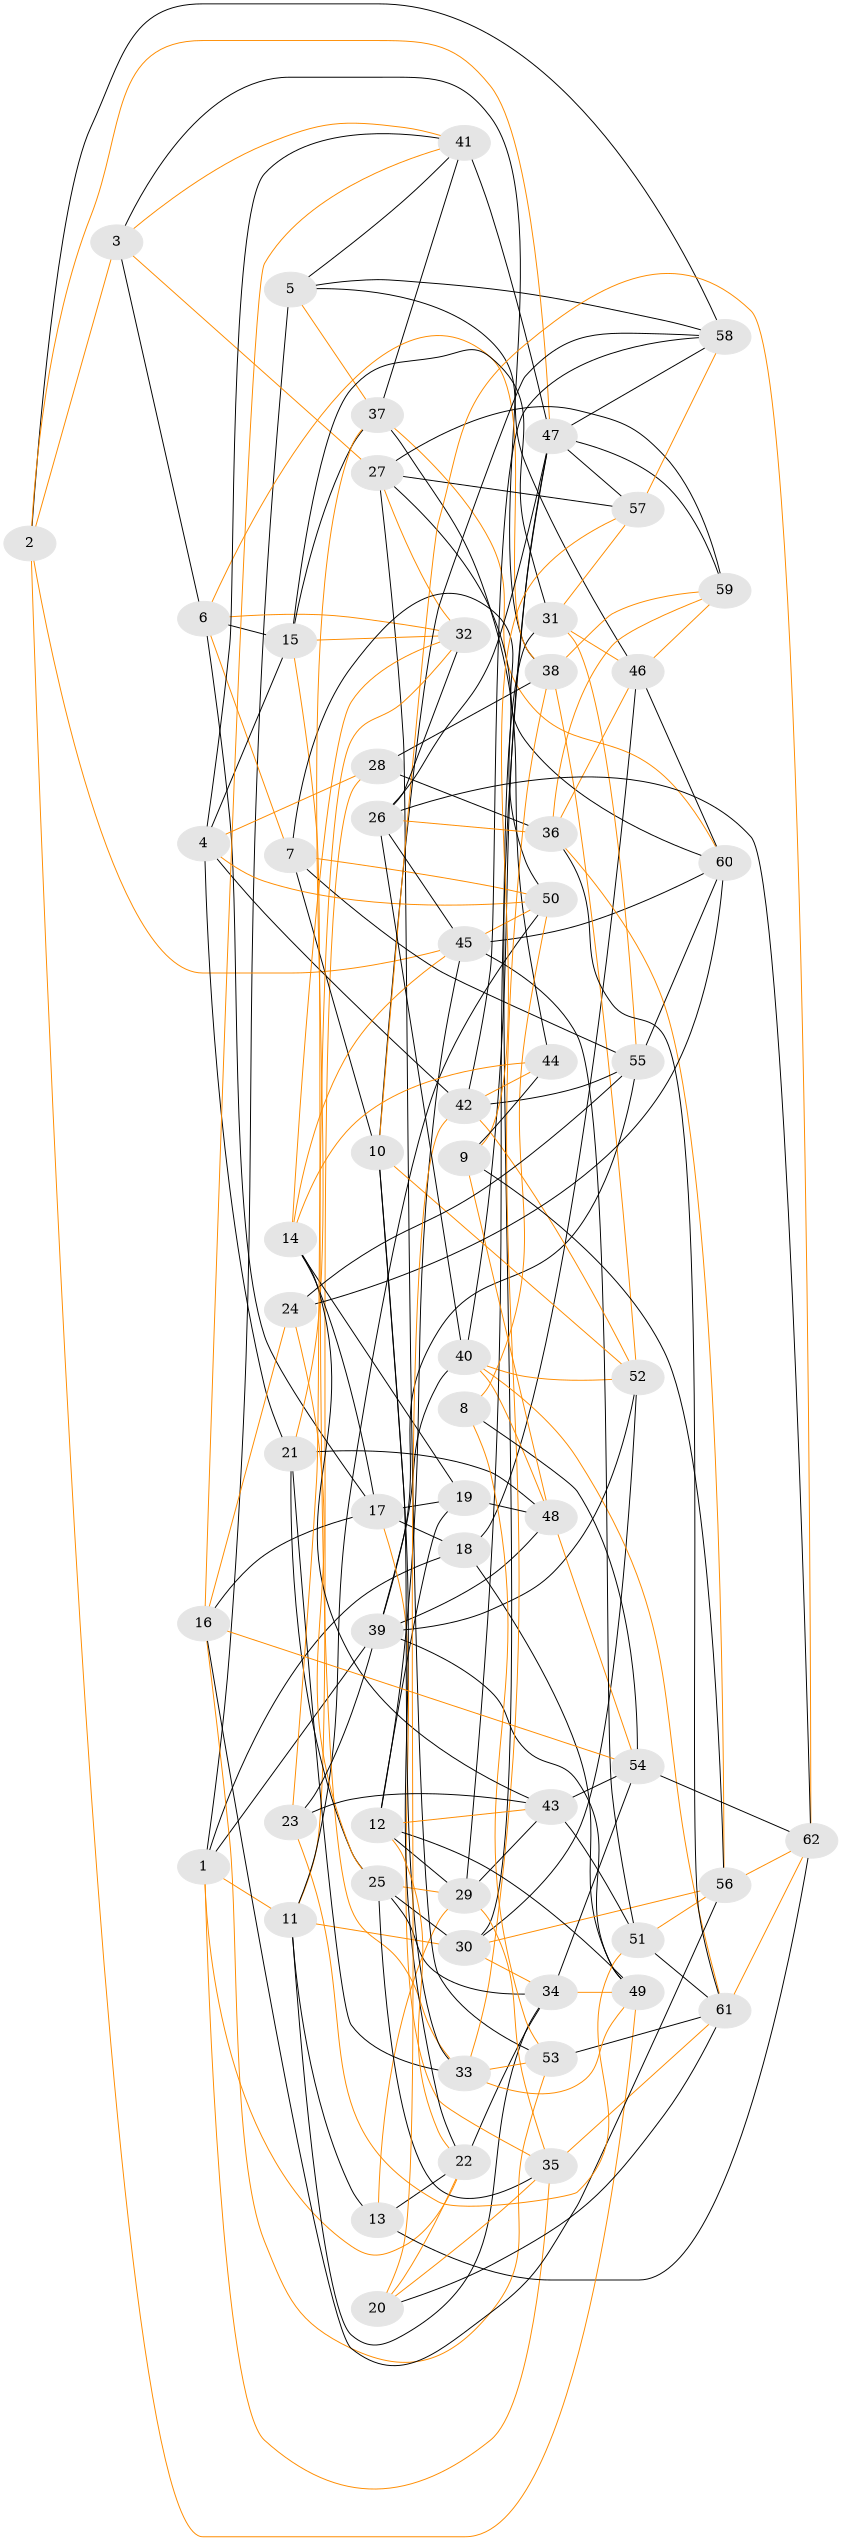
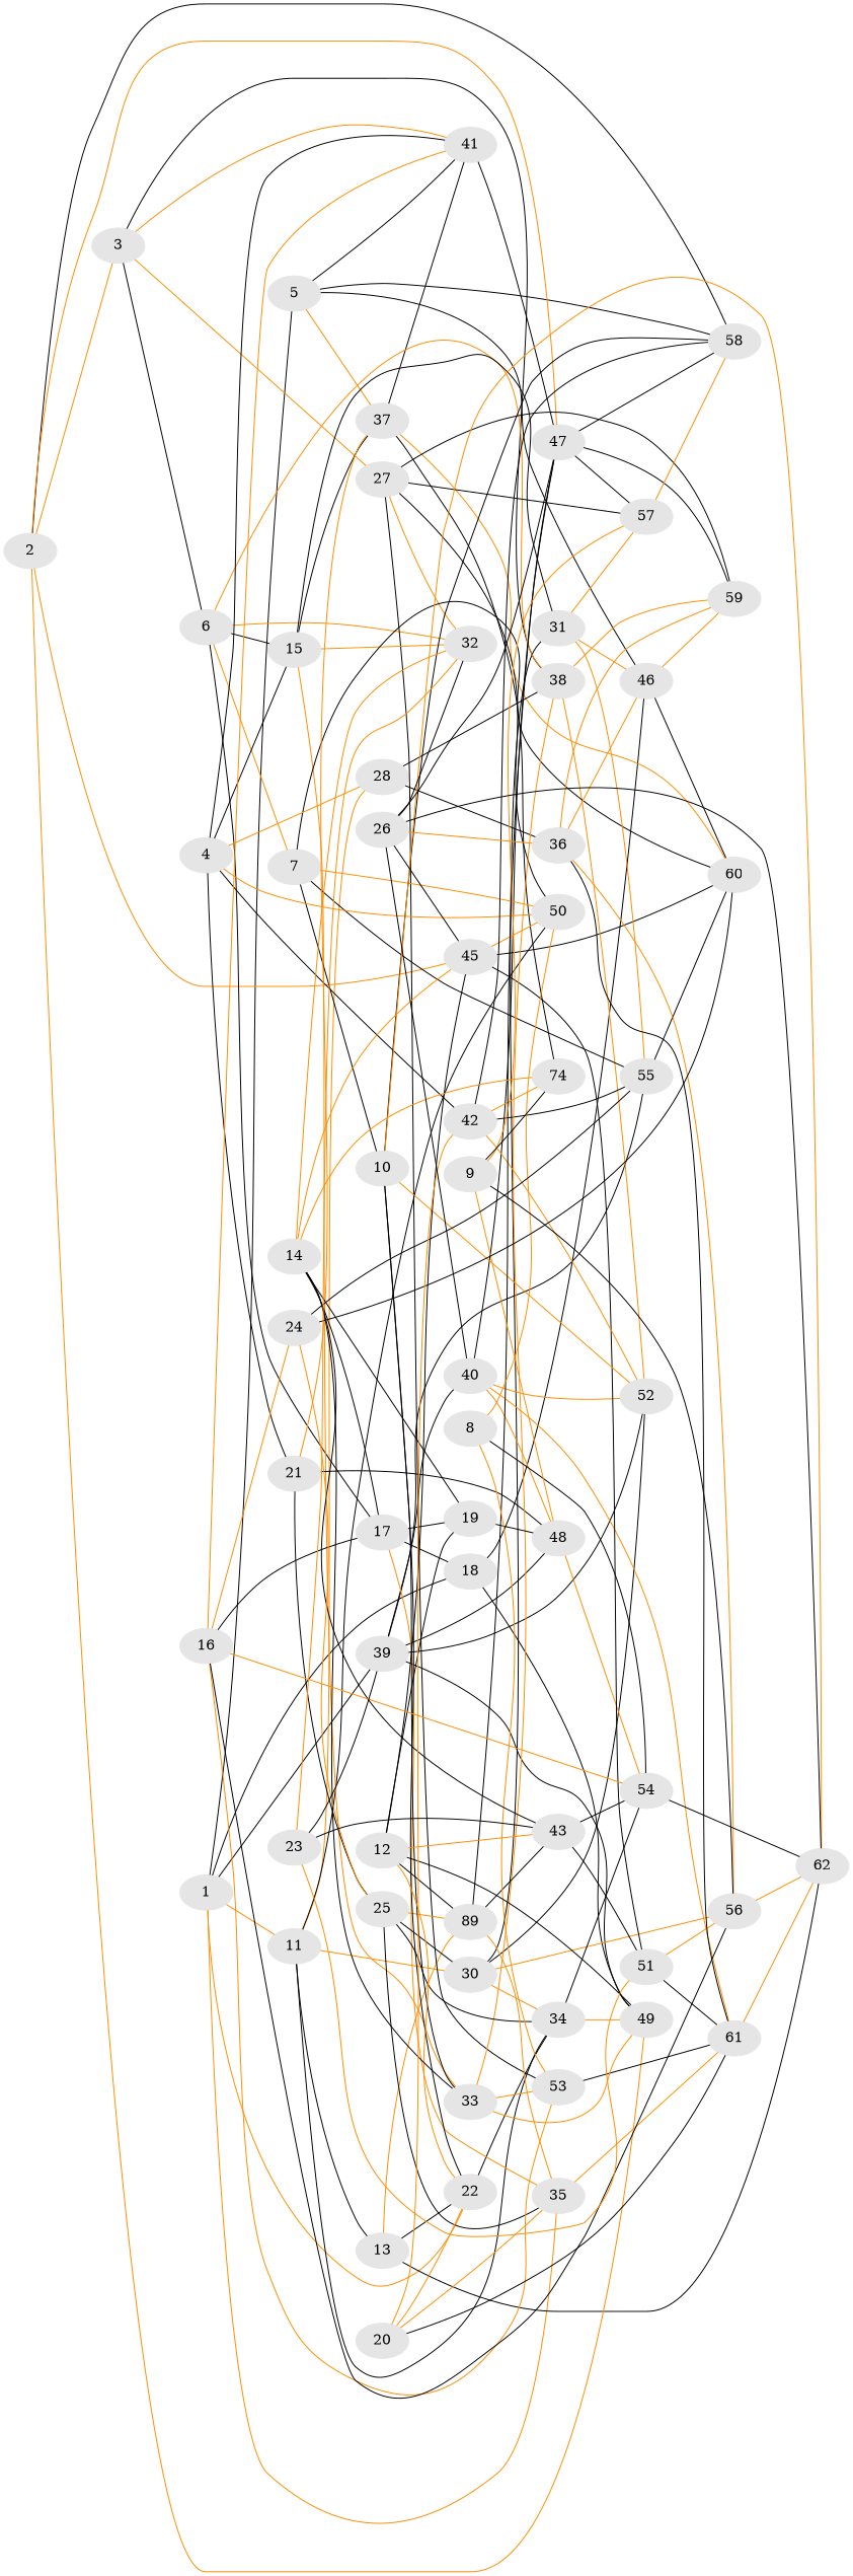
  graph {
    rankdir=LR
    node [color=gray90 style=filled]
    edge [color=black weight=1.0]
    1
    5
    11
    18
    22
    35
    39
    58
    41
    37
    46
    28
    50
    13
    30
    34
    49
    61
    55
    48
    52
    40
    2
    3
    45
    47
    6
    27
    38
    60
    51
    57
    59
    15
    7
    17
    32
    53
    4
    21
    42
    33
    31
    25
    36
-   44
+   44 [label=74]
    10
    19
    62
-   29
+   29 [label=89]
    8
    54
    9
    56
    12
    43
    14
    16
    24
    20
    23
    26
    1 -- 5
    1 -- 11 [color=darkorange]
    1 -- 18
    1 -- 22 [color=darkorange]
    1 -- 35 [color=darkorange]
    1 -- 39
    5 -- 58
    5 -- 41
    5 -- 37 [color=darkorange]
    5 -- 46
    11 -- 28 [color=darkorange]
    11 -- 50
    11 -- 13
    11 -- 30 [color=darkorange]
    11 -- 34
    18 -- 46
    18 -- 49
    22 -- 34
    35 -- 61 [color=darkorange]
    39 -- 49
    39 -- 55
    39 -- 48
    39 -- 52
    39 -- 40
    41 -- 47
    37 -- 41
    37 -- 60 [color=darkorange]
    37 -- 44
    46 -- 60
    46 -- 59 [color=darkorange]
    28 -- 38
    28 -- 36
    13 -- 22
    13 -- 62
    13 -- 29 [color=darkorange]
    30 -- 34 [color=darkorange]
    30 -- 52
    30 -- 31
    30 -- 56 [color=darkorange]
    34 -- 49 [color=darkorange]
    34 -- 54
    61 -- 62 [color=darkorange]
    55 -- 60
    48 -- 54 [color=darkorange]
    40 -- 61 [color=darkorange]
    40 -- 48 [color=darkorange]
    40 -- 52 [color=darkorange]
    40 -- 47
    2 -- 58
    2 -- 49 [color=darkorange]
    2 -- 3 [color=darkorange]
    2 -- 45 [color=darkorange weight=2.0]
    2 -- 47 [color=darkorange]
    3 -- 41 [color=darkorange weight=2.0]
    3 -- 6
    3 -- 27 [color=darkorange]
    3 -- 38
    45 -- 50 [color=darkorange]
    45 -- 60
    45 -- 51
    47 -- 58
    47 -- 57
    47 -- 59
    6 -- 38 [color=darkorange]
    6 -- 15
    6 -- 7 [color=darkorange]
    6 -- 17
    6 -- 32 [color=darkorange]
    27 -- 50
    27 -- 57
    27 -- 59
    27 -- 32 [color=darkorange]
    27 -- 53
    38 -- 52 [color=darkorange]
    38 -- 59 [color=darkorange]
    51 -- 61
    51 -- 56 [color=darkorange]
    57 -- 58 [color=darkorange]
    15 -- 37
    15 -- 32 [color=darkorange]
    15 -- 33 [color=darkorange]
    15 -- 31
    7 -- 50 [color=darkorange]
    7 -- 55
    7 -- 60
    7 -- 10
    17 -- 18
    17 -- 35 [color=darkorange]
    17 -- 19
    53 -- 61 [weight=2.0]
    4 -- 41
    4 -- 28 [color=darkorange]
    4 -- 50 [color=darkorange]
    4 -- 15
    4 -- 21
    4 -- 42
    21 -- 37 [color=darkorange]
    21 -- 48
-   21 -- 33
+   14 -- 33
    21 -- 25
    42 -- 58
    42 -- 55
    42 -- 52 [color=darkorange]
    42 -- 44 [color=darkorange]
    33 -- 49 [color=darkorange]
    33 -- 38 [color=darkorange]
    33 -- 53 [color=darkorange]
    31 -- 46 [color=darkorange]
    31 -- 55 [color=darkorange weight=2.0]
    31 -- 57 [color=darkorange]
    25 -- 35
    25 -- 30
    25 -- 34
    25 -- 29 [color=darkorange]
    36 -- 46 [color=darkorange]
    36 -- 61
    36 -- 59 [color=darkorange]
    36 -- 56 [color=darkorange]
    10 -- 22
    10 -- 58
    10 -- 52 [color=darkorange]
    10 -- 33
    10 -- 62 [color=darkorange]
    19 -- 48
    29 -- 35 [color=darkorange]
    29 -- 47
    29 -- 43
    8 -- 50 [color=darkorange]
    8 -- 53 [color=darkorange]
    8 -- 54
    54 -- 62
    9 -- 48 [color=darkorange]
    9 -- 57 [color=darkorange]
    9 -- 44
    9 -- 56
    56 -- 62 [color=darkorange]
    12 -- 22 [color=darkorange]
    12 -- 49
    12 -- 45
    12 -- 19
    12 -- 29
    12 -- 43 [color=darkorange]
    43 -- 51
    43 -- 54
    14 -- 45 [color=darkorange]
    14 -- 17
    14 -- 32 [color=darkorange]
    14 -- 44 [color=darkorange]
    14 -- 19
    14 -- 43
    16 -- 41 [color=darkorange]
    16 -- 17
    16 -- 53 [color=darkorange]
    16 -- 54 [color=darkorange]
    16 -- 56
    16 -- 24 [color=darkorange]
    24 -- 55
    24 -- 60
    24 -- 25 [color=darkorange]
    20 -- 22 [color=darkorange]
    20 -- 35 [color=darkorange]
    20 -- 61
    20 -- 42 [color=darkorange]
    23 -- 39
    23 -- 51 [color=darkorange]
    23 -- 32 [color=darkorange]
    23 -- 43
    26 -- 40
    26 -- 45
    26 -- 47
    26 -- 32
    26 -- 36 [color=darkorange]
    26 -- 62
  }
